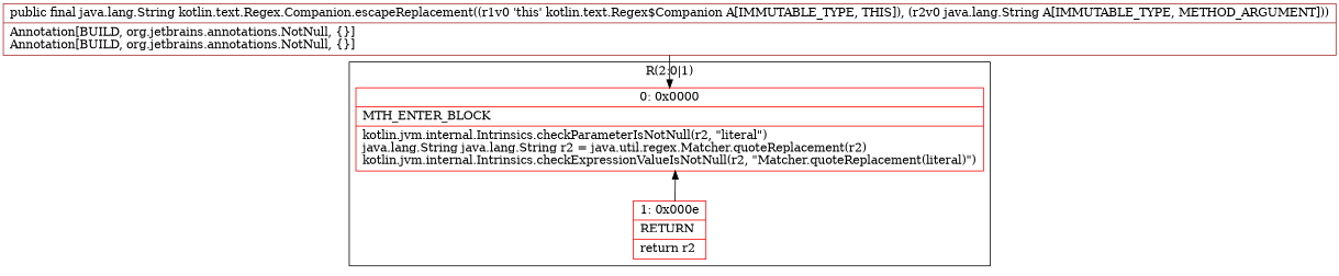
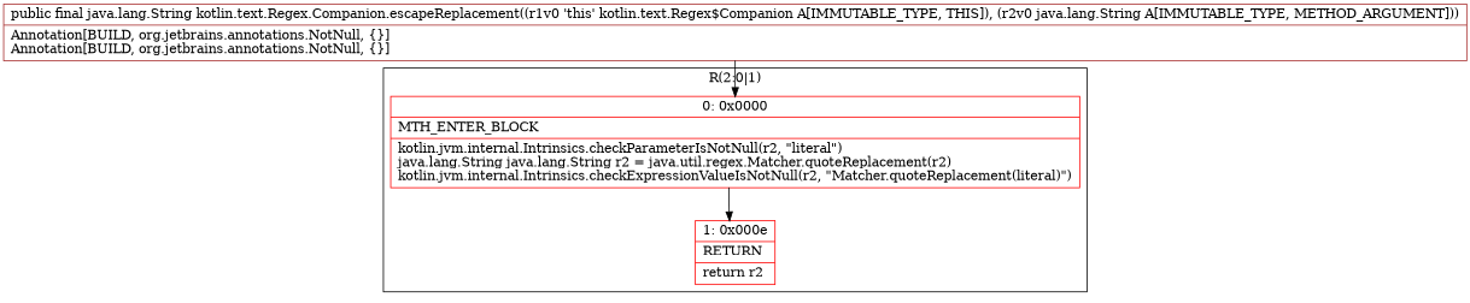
  digraph {
    node [color=red shape=record]
    n1 [label="{0\:\ 0x0000|MTH_ENTER_BLOCK\l|kotlin.jvm.internal.Intrinsics.checkParameterIsNotNull(r2, \"literal\")\ljava.lang.String java.lang.String r2 = java.util.regex.Matcher.quoteReplacement(r2)\lkotlin.jvm.internal.Intrinsics.checkExpressionValueIsNotNull(r2, \"Matcher.quoteReplacement(literal)\")\l}"]
    n2 [label="{1\:\ 0x000e|RETURN\l|return r2\l}"]
    n3 [label="{public final java.lang.String kotlin.text.Regex.Companion.escapeReplacement((r1v0 'this' kotlin.text.Regex$Companion A[IMMUTABLE_TYPE, THIS]), (r2v0 java.lang.String A[IMMUTABLE_TYPE, METHOD_ARGUMENT]))  | Annotation[BUILD, org.jetbrains.annotations.NotNull, \{\}]\lAnnotation[BUILD, org.jetbrains.annotations.NotNull, \{\}]\l}" color=brown]
    subgraph cluster_1 {
      label="R(2:0|1)"
      n1
      n2
    }
-   n2 -> n1
+   n1 -> n2
    n3 -> n1
  }
